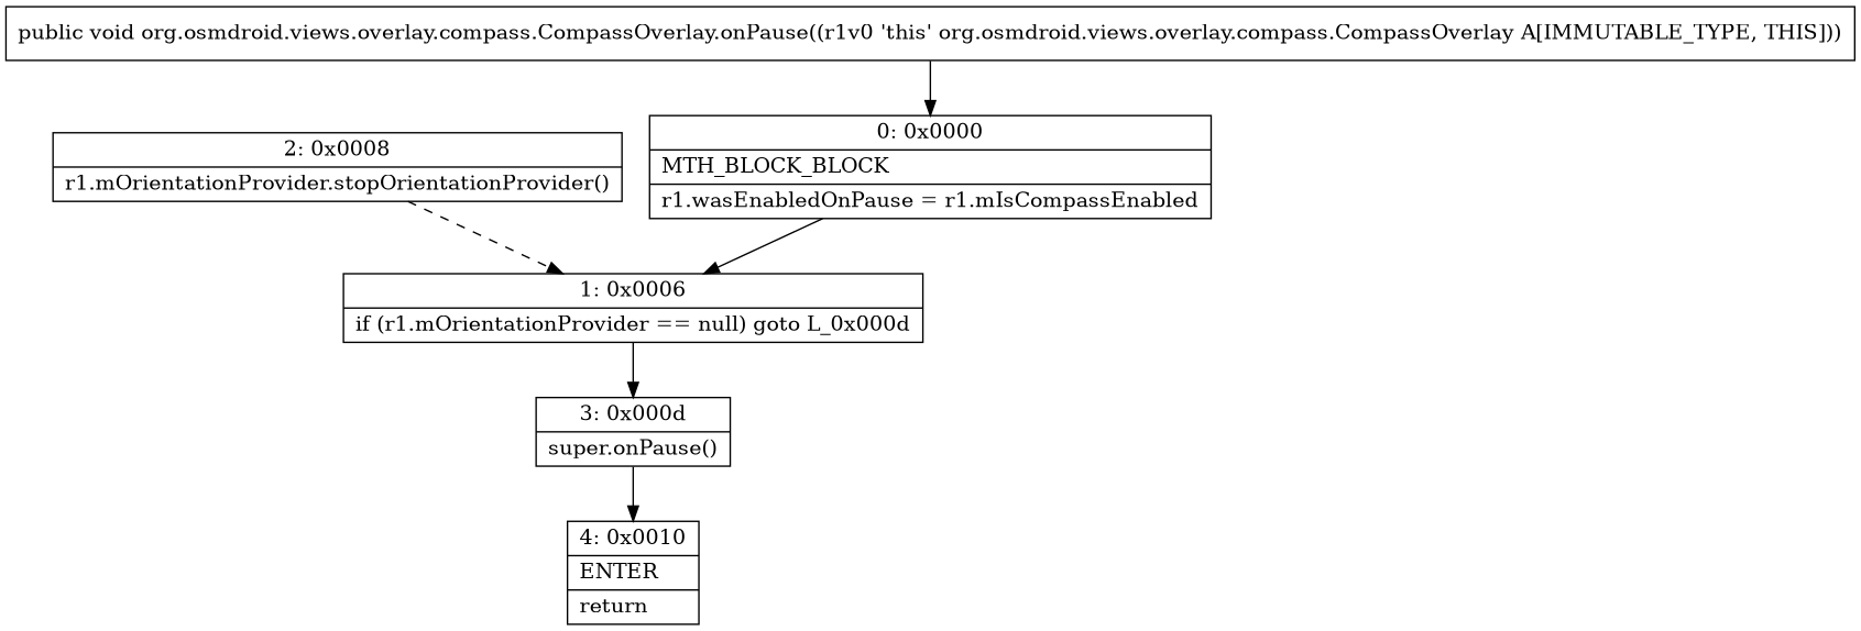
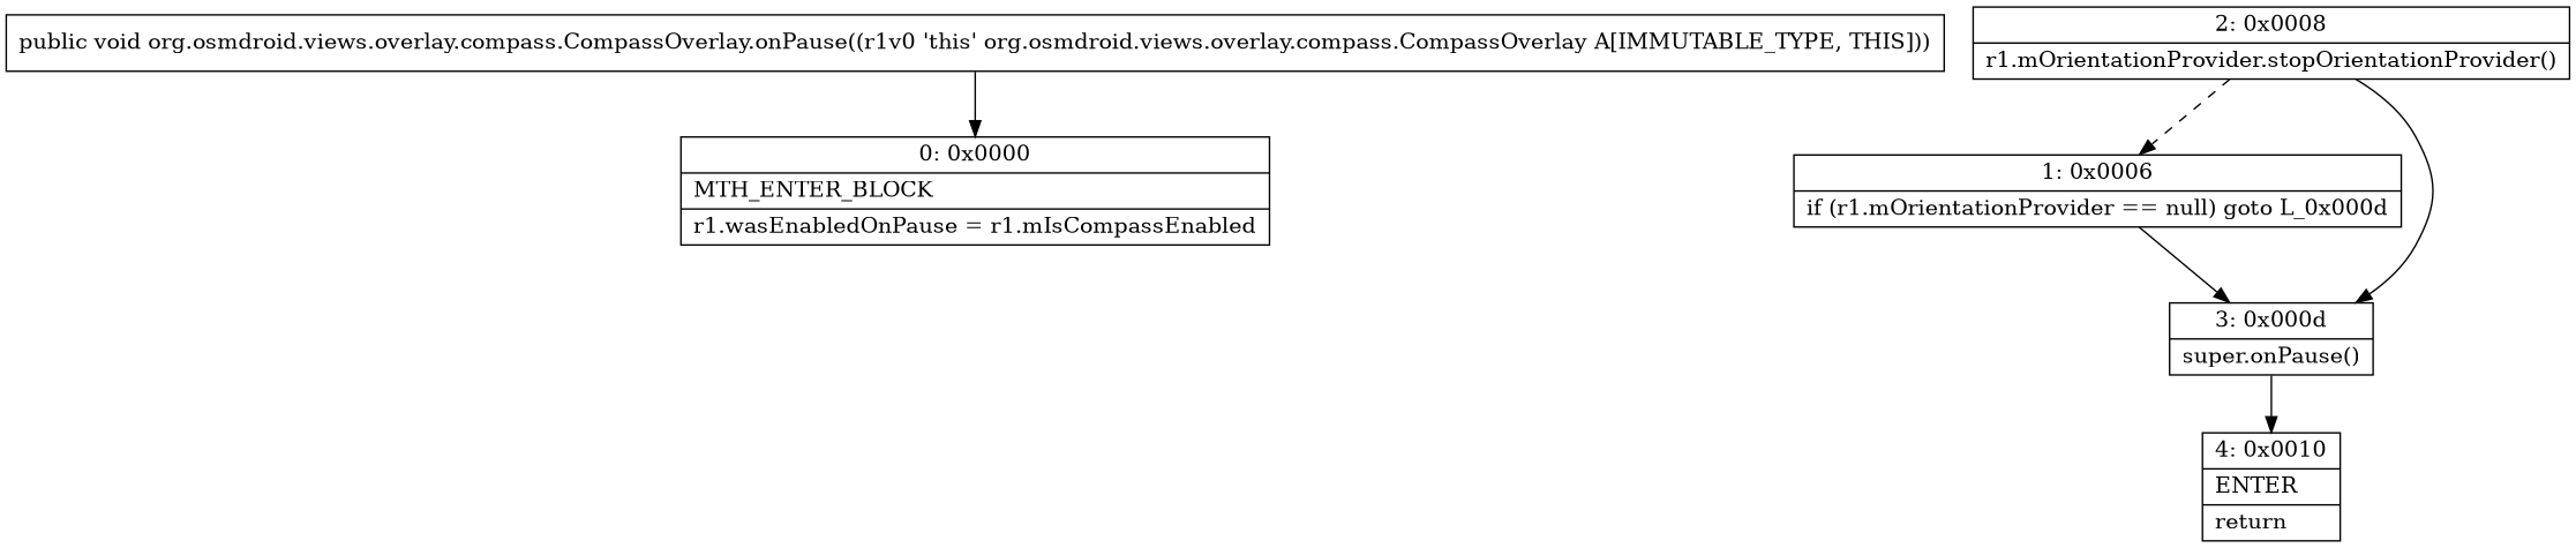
  digraph {
    node [shape=record]
-   n1 [label="{0\:\ 0x0000|MTH_BLOCK_BLOCK\l|r1.wasEnabledOnPause = r1.mIsCompassEnabled\l}"]
+   n1 [label="{0\:\ 0x0000|MTH_ENTER_BLOCK\l|r1.wasEnabledOnPause = r1.mIsCompassEnabled\l}"]
    n2 [label="{1\:\ 0x0006|if (r1.mOrientationProvider == null) goto L_0x000d\l}"]
    n3 [label="{3\:\ 0x000d|super.onPause()\l}"]
    n4 [label="{2\:\ 0x0008|r1.mOrientationProvider.stopOrientationProvider()\l}"]
    n5 [label="{4\:\ 0x0010|ENTER\l|return\l}"]
    n6 [label="{public void org.osmdroid.views.overlay.compass.CompassOverlay.onPause((r1v0 'this' org.osmdroid.views.overlay.compass.CompassOverlay A[IMMUTABLE_TYPE, THIS])) }"]
-   n1 -> n2
    n2 -> n3
    n3 -> n5
    n4 -> n2 [style=dashed]
+   n4 -> n3
    n6 -> n1
  }
